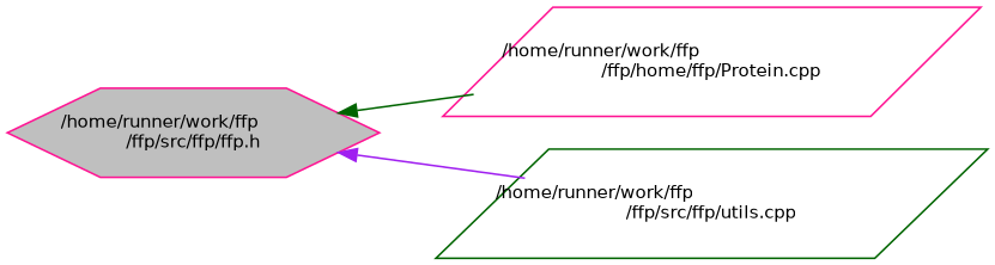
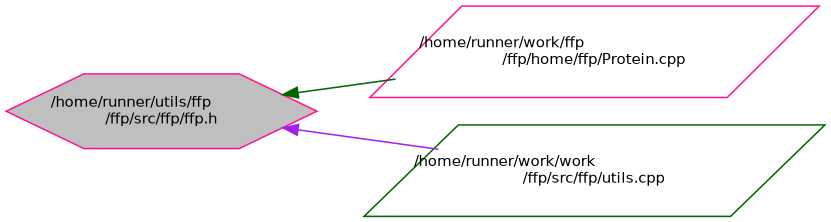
  digraph {
    rankdir=LR
    node [color=deeppink fillcolor=white fontname=Helvetica fontsize=10 shape=parallelogram style=filled]
    edge [dir=back fontname=Helvetica fontsize=10 labelfontname=Helvetica labelfontsize=10 style=solid]
-   n1 [fillcolor=grey75 fontcolor=black height=0.2 label="/home/runner/work/ffp\l/ffp/src/ffp/ffp.h" shape=hexagon width=0.4]
+   n1 [fillcolor=grey75 fontcolor=black height=0.2 label="/home/runner/utils/ffp\l/ffp/src/ffp/ffp.h" shape=hexagon width=0.4]
    n2 [height=0.2 label="/home/runner/work/ffp\l/ffp/home/ffp/Protein.cpp" width=0.4]
-   n3 [color=darkgreen height=0.2 label="/home/runner/work/ffp\l/ffp/src/ffp/utils.cpp" width=0.4]
+   n3 [color=darkgreen height=0.2 label="/home/runner/work/work\l/ffp/src/ffp/utils.cpp" width=0.4]
    n1 -> n2 [color=darkgreen]
    n1 -> n3 [color=purple]
  }
